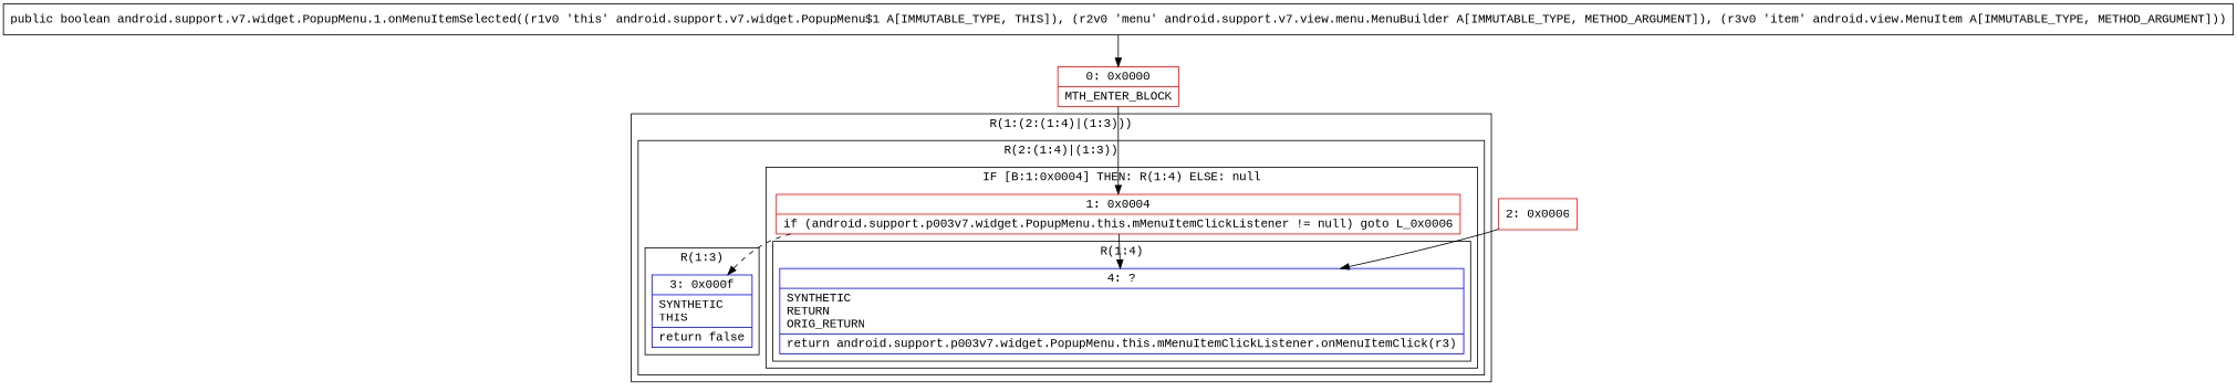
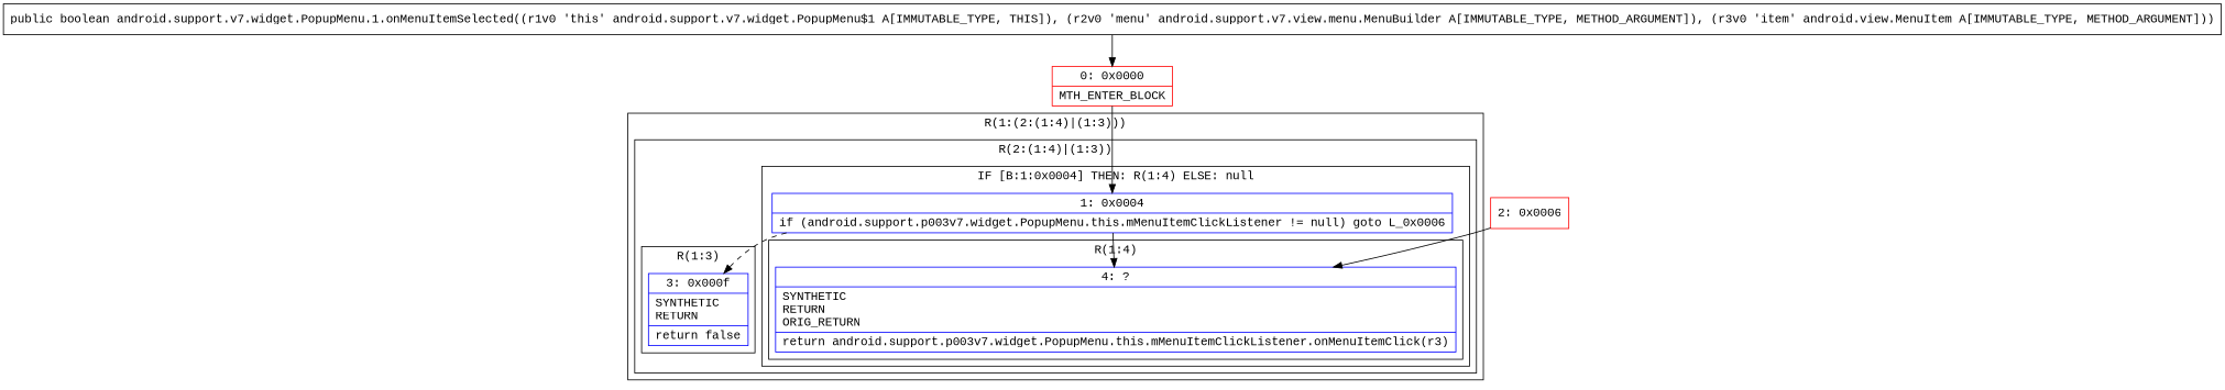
  digraph {
    fontname="Liberation Mono"
    node [color=blue fontname="Liberation Mono" shape=record]
    edge [fontname="Liberation Mono"]
    n1 [label="{4\:\ ?|SYNTHETIC\lRETURN\lORIG_RETURN\l|return android.support.p003v7.widget.PopupMenu.this.mMenuItemClickListener.onMenuItemClick(r3)\l}"]
-   n2 [color=red label="{1\:\ 0x0004|if (android.support.p003v7.widget.PopupMenu.this.mMenuItemClickListener != null) goto L_0x0006\l}"]
-   n3 [label="{3\:\ 0x000f|SYNTHETIC\lTHIS\l|return false\l}"]
+   n2 [label="{1\:\ 0x0004|if (android.support.p003v7.widget.PopupMenu.this.mMenuItemClickListener != null) goto L_0x0006\l}"]
+   n3 [label="{3\:\ 0x000f|SYNTHETIC\lRETURN\l|return false\l}"]
    n4 [color=red label="{2\:\ 0x0006}"]
    n5 [color=red label="{0\:\ 0x0000|MTH_ENTER_BLOCK\l}"]
    n6 [label="{public boolean android.support.v7.widget.PopupMenu.1.onMenuItemSelected((r1v0 'this' android.support.v7.widget.PopupMenu$1 A[IMMUTABLE_TYPE, THIS]), (r2v0 'menu' android.support.v7.view.menu.MenuBuilder A[IMMUTABLE_TYPE, METHOD_ARGUMENT]), (r3v0 'item' android.view.MenuItem A[IMMUTABLE_TYPE, METHOD_ARGUMENT])) }" color=""]
    subgraph cluster_1 {
      label="R(1:(2:(1:4)|(1:3)))"
      subgraph cluster_2 {
        label="R(2:(1:4)|(1:3))"
        subgraph cluster_3 {
          label="IF [B:1:0x0004] THEN: R(1:4) ELSE: null"
          n2
          subgraph cluster_4 {
            label="R(1:4)"
            n1
          }
        }
        subgraph cluster_5 {
          label="R(1:3)"
          n3
        }
      }
    }
    n2 -> n1
    n2 -> n3 [style=dashed]
    n4 -> n1
    n5 -> n2
    n6 -> n5
  }
